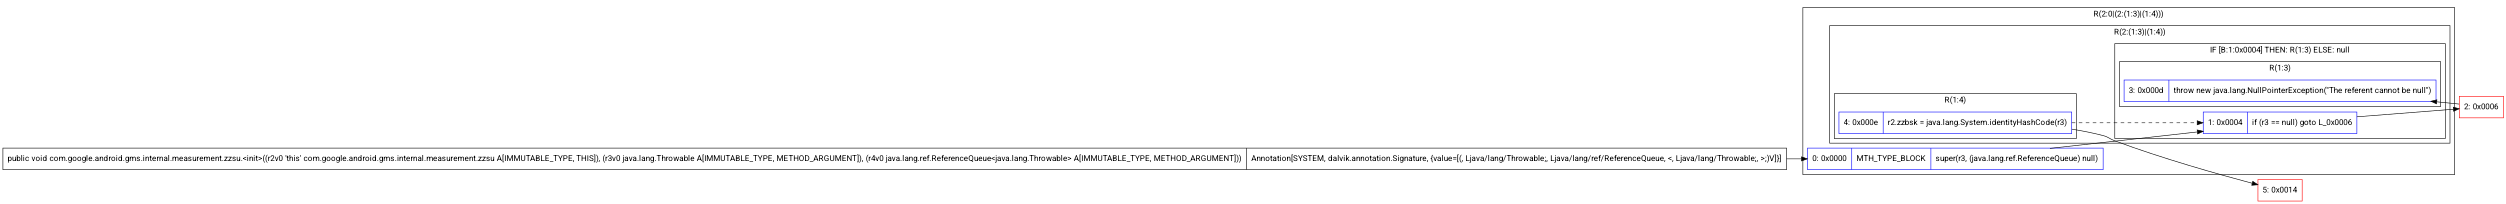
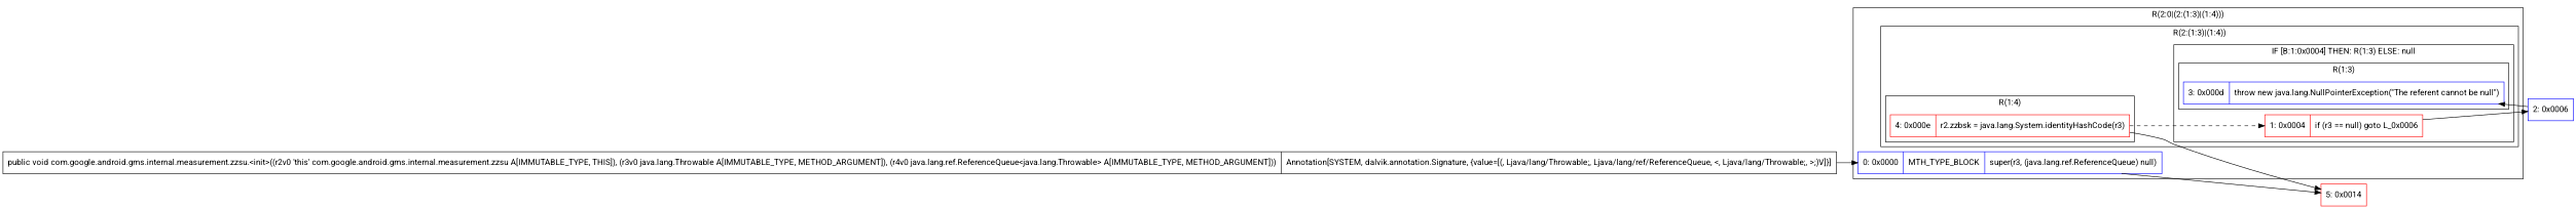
  digraph {
    fontname=Roboto
    rankdir=LR
    node [color=blue fontname=Roboto shape=record]
    edge [fontname=Roboto]
    n1 [label="{3\:\ 0x000d|throw new java.lang.NullPointerException(\"The referent cannot be null\")\l}"]
-   n2 [label="{1\:\ 0x0004|if (r3 == null) goto L_0x0006\l}"]
-   n3 [label="{4\:\ 0x000e|r2.zzbsk = java.lang.System.identityHashCode(r3)\l}"]
+   n2 [color=red label="{1\:\ 0x0004|if (r3 == null) goto L_0x0006\l}"]
+   n3 [color=red label="{4\:\ 0x000e|r2.zzbsk = java.lang.System.identityHashCode(r3)\l}"]
    n4 [label="{0\:\ 0x0000|MTH_TYPE_BLOCK\l|super(r3, (java.lang.ref.ReferenceQueue) null)\l}"]
-   n5 [color=red label="{2\:\ 0x0006}"]
+   n5 [label="{2\:\ 0x0006}"]
    n6 [color=red label="{5\:\ 0x0014}"]
    n7 [label="{public void com.google.android.gms.internal.measurement.zzsu.\<init\>((r2v0 'this' com.google.android.gms.internal.measurement.zzsu A[IMMUTABLE_TYPE, THIS]), (r3v0 java.lang.Throwable A[IMMUTABLE_TYPE, METHOD_ARGUMENT]), (r4v0 java.lang.ref.ReferenceQueue\<java.lang.Throwable\> A[IMMUTABLE_TYPE, METHOD_ARGUMENT]))  | Annotation[SYSTEM, dalvik.annotation.Signature, \{value=[(, Ljava\/lang\/Throwable;, Ljava\/lang\/ref\/ReferenceQueue, \<, Ljava\/lang\/Throwable;, \>;)V]\}]\l}" color=""]
    subgraph cluster_1 {
      label="R(2:0|(2:(1:3)|(1:4)))"
      n4
      subgraph cluster_2 {
        label="R(2:(1:3)|(1:4))"
        subgraph cluster_3 {
          label="IF [B:1:0x0004] THEN: R(1:3) ELSE: null"
          n2
          subgraph cluster_4 {
            label="R(1:3)"
            n1
          }
        }
        subgraph cluster_5 {
          label="R(1:4)"
          n3
        }
      }
    }
    n2 -> n5
    n3 -> n2 [style=dashed]
    n3 -> n6
-   n4 -> n2
+   n4 -> n6
    n5 -> n1
    n7 -> n4
  }
